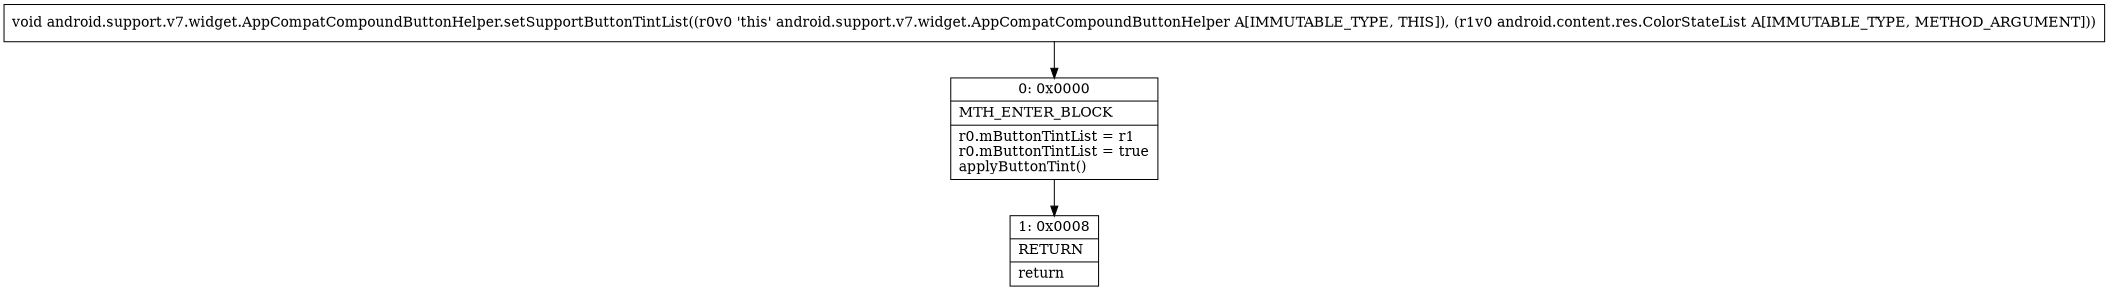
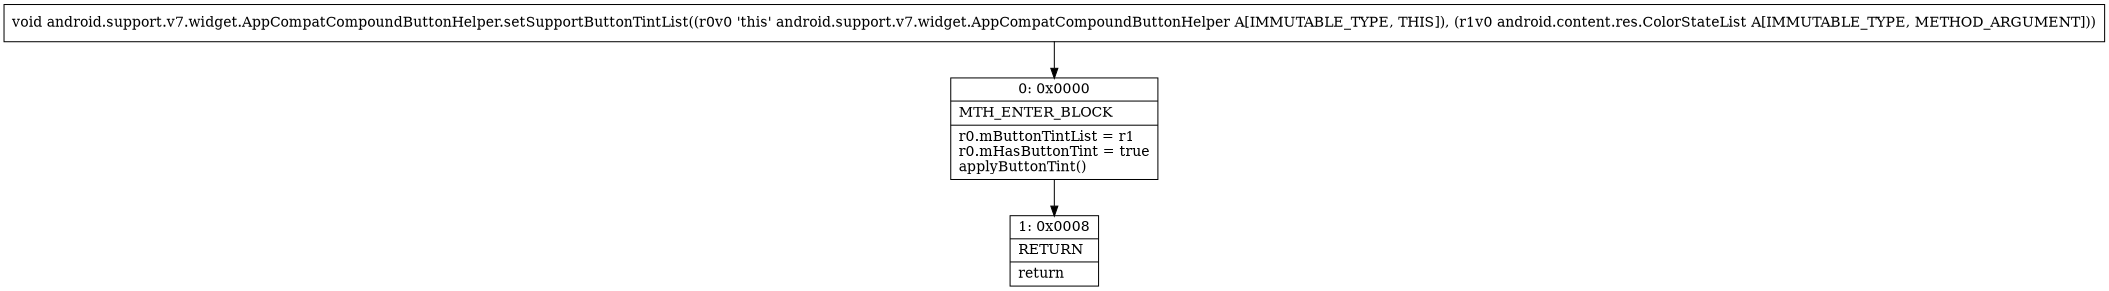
  digraph {
    node [shape=record]
-   n1 [label="{0\:\ 0x0000|MTH_ENTER_BLOCK\l|r0.mButtonTintList = r1\lr0.mButtonTintList = true\lapplyButtonTint()\l}"]
+   n1 [label="{0\:\ 0x0000|MTH_ENTER_BLOCK\l|r0.mButtonTintList = r1\lr0.mHasButtonTint = true\lapplyButtonTint()\l}"]
    n2 [label="{1\:\ 0x0008|RETURN\l|return\l}"]
    n3 [label="{void android.support.v7.widget.AppCompatCompoundButtonHelper.setSupportButtonTintList((r0v0 'this' android.support.v7.widget.AppCompatCompoundButtonHelper A[IMMUTABLE_TYPE, THIS]), (r1v0 android.content.res.ColorStateList A[IMMUTABLE_TYPE, METHOD_ARGUMENT])) }"]
    n1 -> n2
    n3 -> n1
  }
